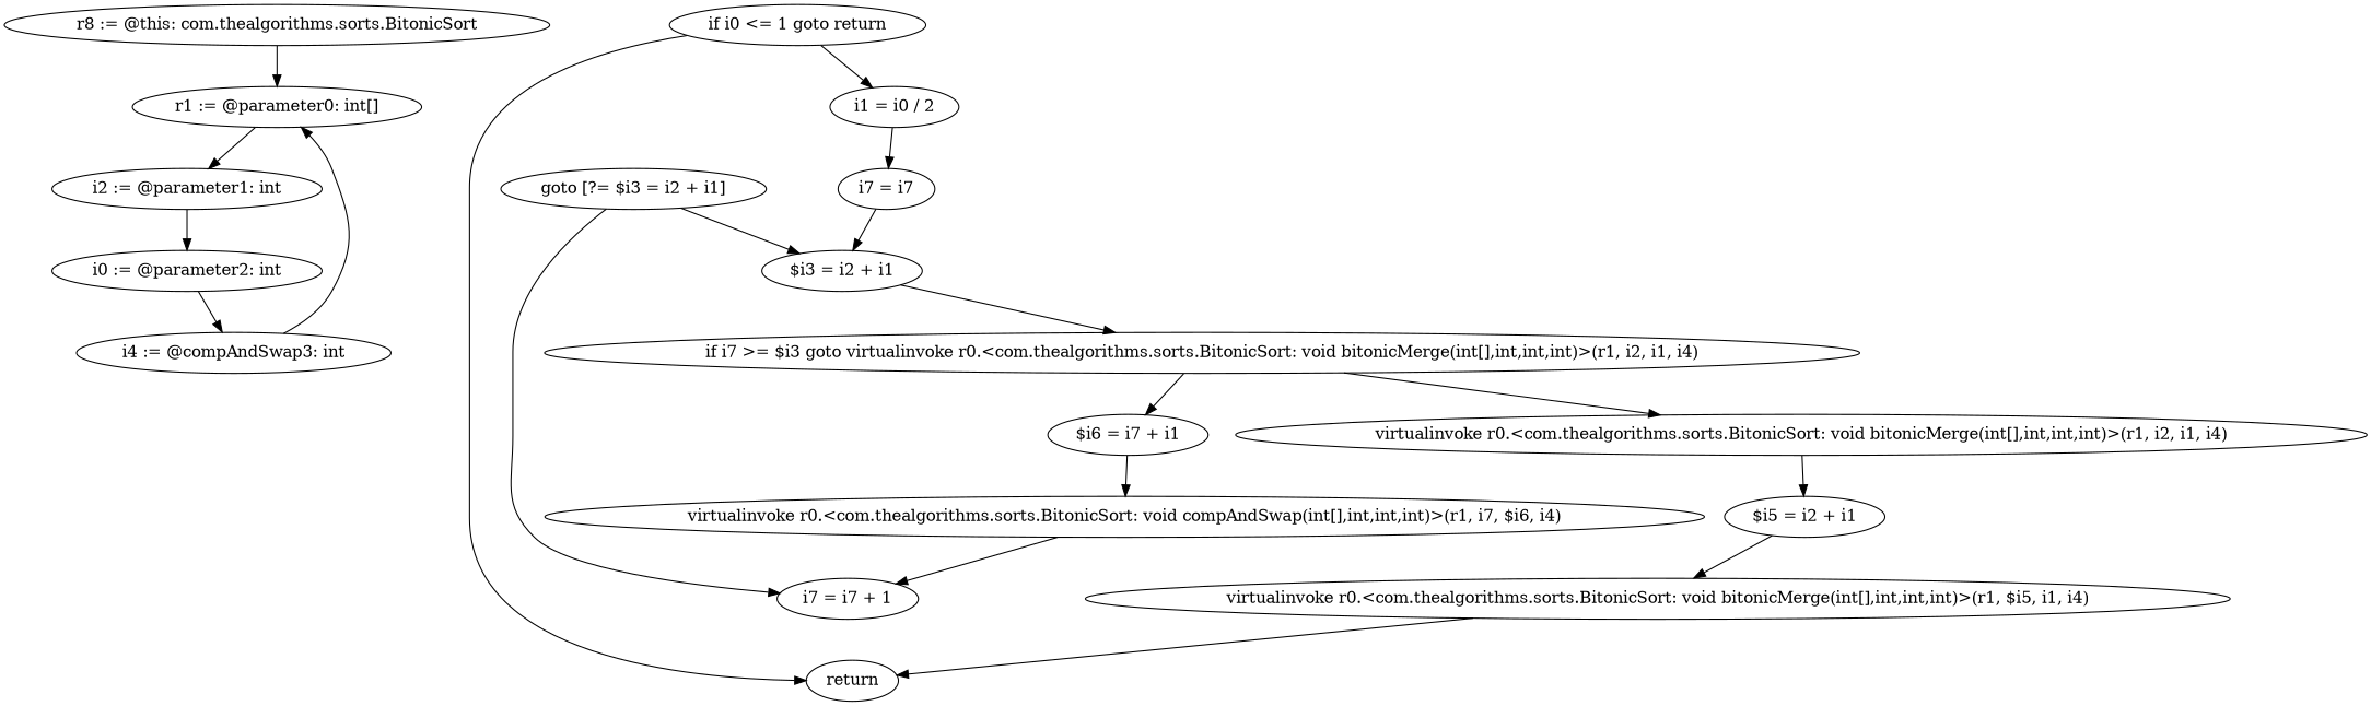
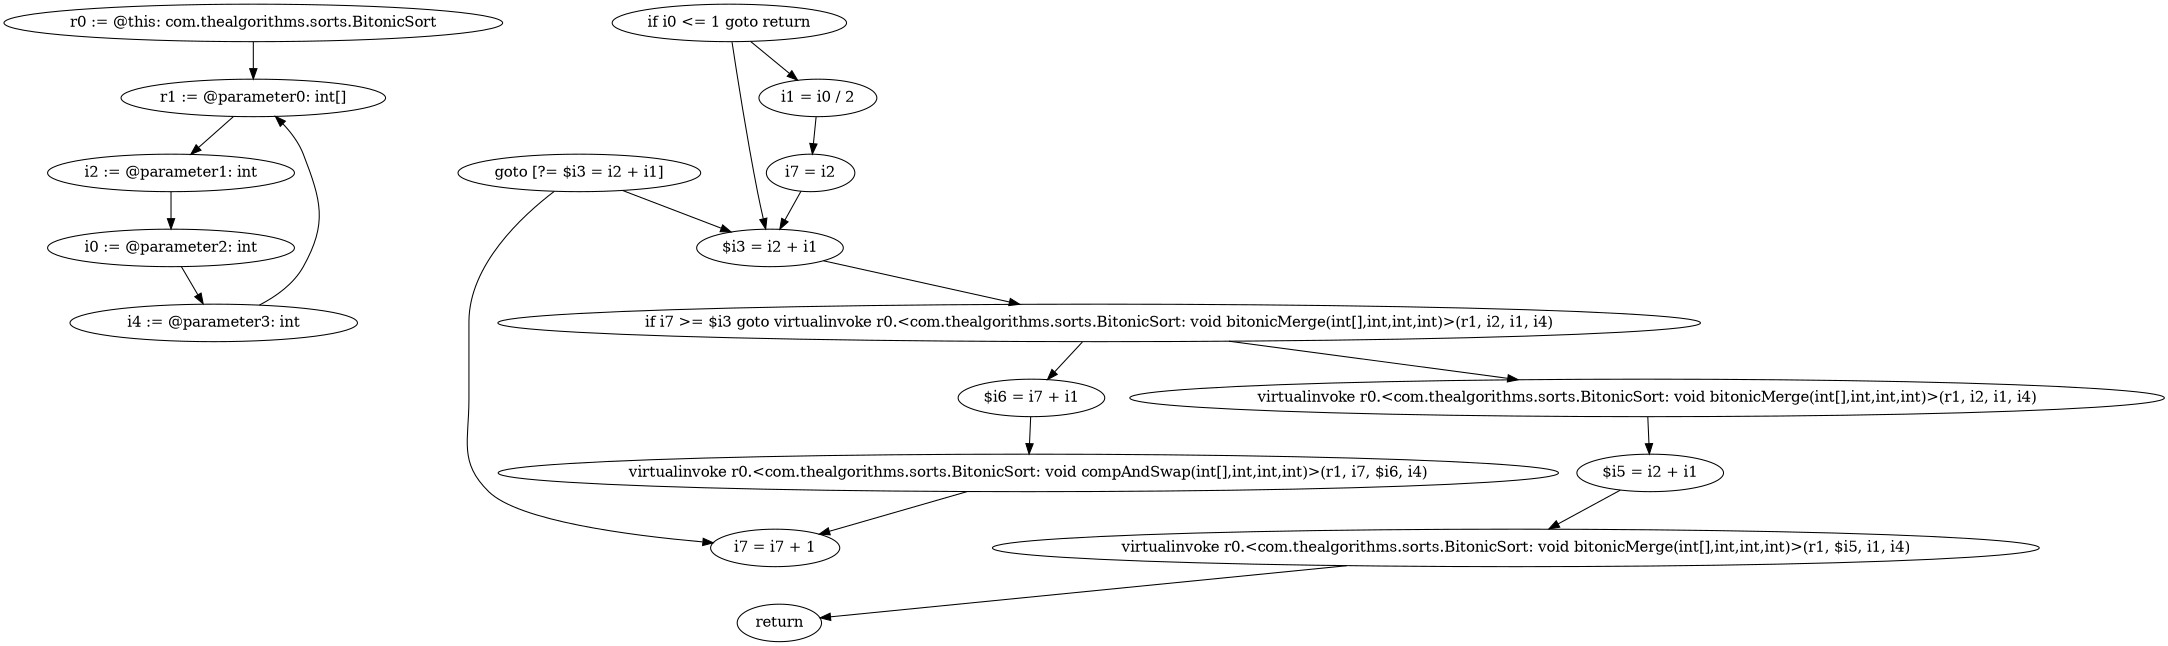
  digraph {
    fontname="DejaVu Serif"
    node [fontname="DejaVu Serif"]
    edge [fontname="DejaVu Serif"]
-   "r0 := @this: com.thealgorithms.sorts.BitonicSort" [label="r8 := @this: com.thealgorithms.sorts.BitonicSort"]
+   "r0 := @this: com.thealgorithms.sorts.BitonicSort"
    "r1 := @parameter0: int[]"
    "i2 := @parameter1: int"
    "i0 := @parameter2: int"
-   "i4 := @parameter3: int" [label="i4 := @compAndSwap3: int"]
+   "i4 := @parameter3: int"
    "if i0 <= 1 goto return"
    "i1 = i0 / 2"
    return
-   "i7 = i2" [label="i7 = i7"]
+   "i7 = i2"
    "$i3 = i2 + i1"
    "if i7 >= $i3 goto virtualinvoke r0.<com.thealgorithms.sorts.BitonicSort: void bitonicMerge(int[],int,int,int)>(r1, i2, i1, i4)"
    "$i6 = i7 + i1"
    "virtualinvoke r0.<com.thealgorithms.sorts.BitonicSort: void bitonicMerge(int[],int,int,int)>(r1, i2, i1, i4)"
    "virtualinvoke r0.<com.thealgorithms.sorts.BitonicSort: void compAndSwap(int[],int,int,int)>(r1, i7, $i6, i4)"
    "$i5 = i2 + i1"
    "i7 = i7 + 1"
    "goto [?= $i3 = i2 + i1]"
    "virtualinvoke r0.<com.thealgorithms.sorts.BitonicSort: void bitonicMerge(int[],int,int,int)>(r1, $i5, i1, i4)"
    "r0 := @this: com.thealgorithms.sorts.BitonicSort" -> "r1 := @parameter0: int[]"
    "r1 := @parameter0: int[]" -> "i2 := @parameter1: int"
    "i2 := @parameter1: int" -> "i0 := @parameter2: int"
    "i0 := @parameter2: int" -> "i4 := @parameter3: int"
    "i4 := @parameter3: int" -> "r1 := @parameter0: int[]"
    "if i0 <= 1 goto return" -> "i1 = i0 / 2"
-   "if i0 <= 1 goto return" -> return
+   "if i0 <= 1 goto return" -> "$i3 = i2 + i1"
    "i1 = i0 / 2" -> "i7 = i2"
    "i7 = i2" -> "$i3 = i2 + i1"
    "$i3 = i2 + i1" -> "if i7 >= $i3 goto virtualinvoke r0.<com.thealgorithms.sorts.BitonicSort: void bitonicMerge(int[],int,int,int)>(r1, i2, i1, i4)"
    "if i7 >= $i3 goto virtualinvoke r0.<com.thealgorithms.sorts.BitonicSort: void bitonicMerge(int[],int,int,int)>(r1, i2, i1, i4)" -> "$i6 = i7 + i1"
    "if i7 >= $i3 goto virtualinvoke r0.<com.thealgorithms.sorts.BitonicSort: void bitonicMerge(int[],int,int,int)>(r1, i2, i1, i4)" -> "virtualinvoke r0.<com.thealgorithms.sorts.BitonicSort: void bitonicMerge(int[],int,int,int)>(r1, i2, i1, i4)"
    "$i6 = i7 + i1" -> "virtualinvoke r0.<com.thealgorithms.sorts.BitonicSort: void compAndSwap(int[],int,int,int)>(r1, i7, $i6, i4)"
    "virtualinvoke r0.<com.thealgorithms.sorts.BitonicSort: void bitonicMerge(int[],int,int,int)>(r1, i2, i1, i4)" -> "$i5 = i2 + i1"
    "virtualinvoke r0.<com.thealgorithms.sorts.BitonicSort: void compAndSwap(int[],int,int,int)>(r1, i7, $i6, i4)" -> "i7 = i7 + 1"
    "$i5 = i2 + i1" -> "virtualinvoke r0.<com.thealgorithms.sorts.BitonicSort: void bitonicMerge(int[],int,int,int)>(r1, $i5, i1, i4)"
    "goto [?= $i3 = i2 + i1]" -> "$i3 = i2 + i1"
    "goto [?= $i3 = i2 + i1]" -> "i7 = i7 + 1"
    "virtualinvoke r0.<com.thealgorithms.sorts.BitonicSort: void bitonicMerge(int[],int,int,int)>(r1, $i5, i1, i4)" -> return
  }
